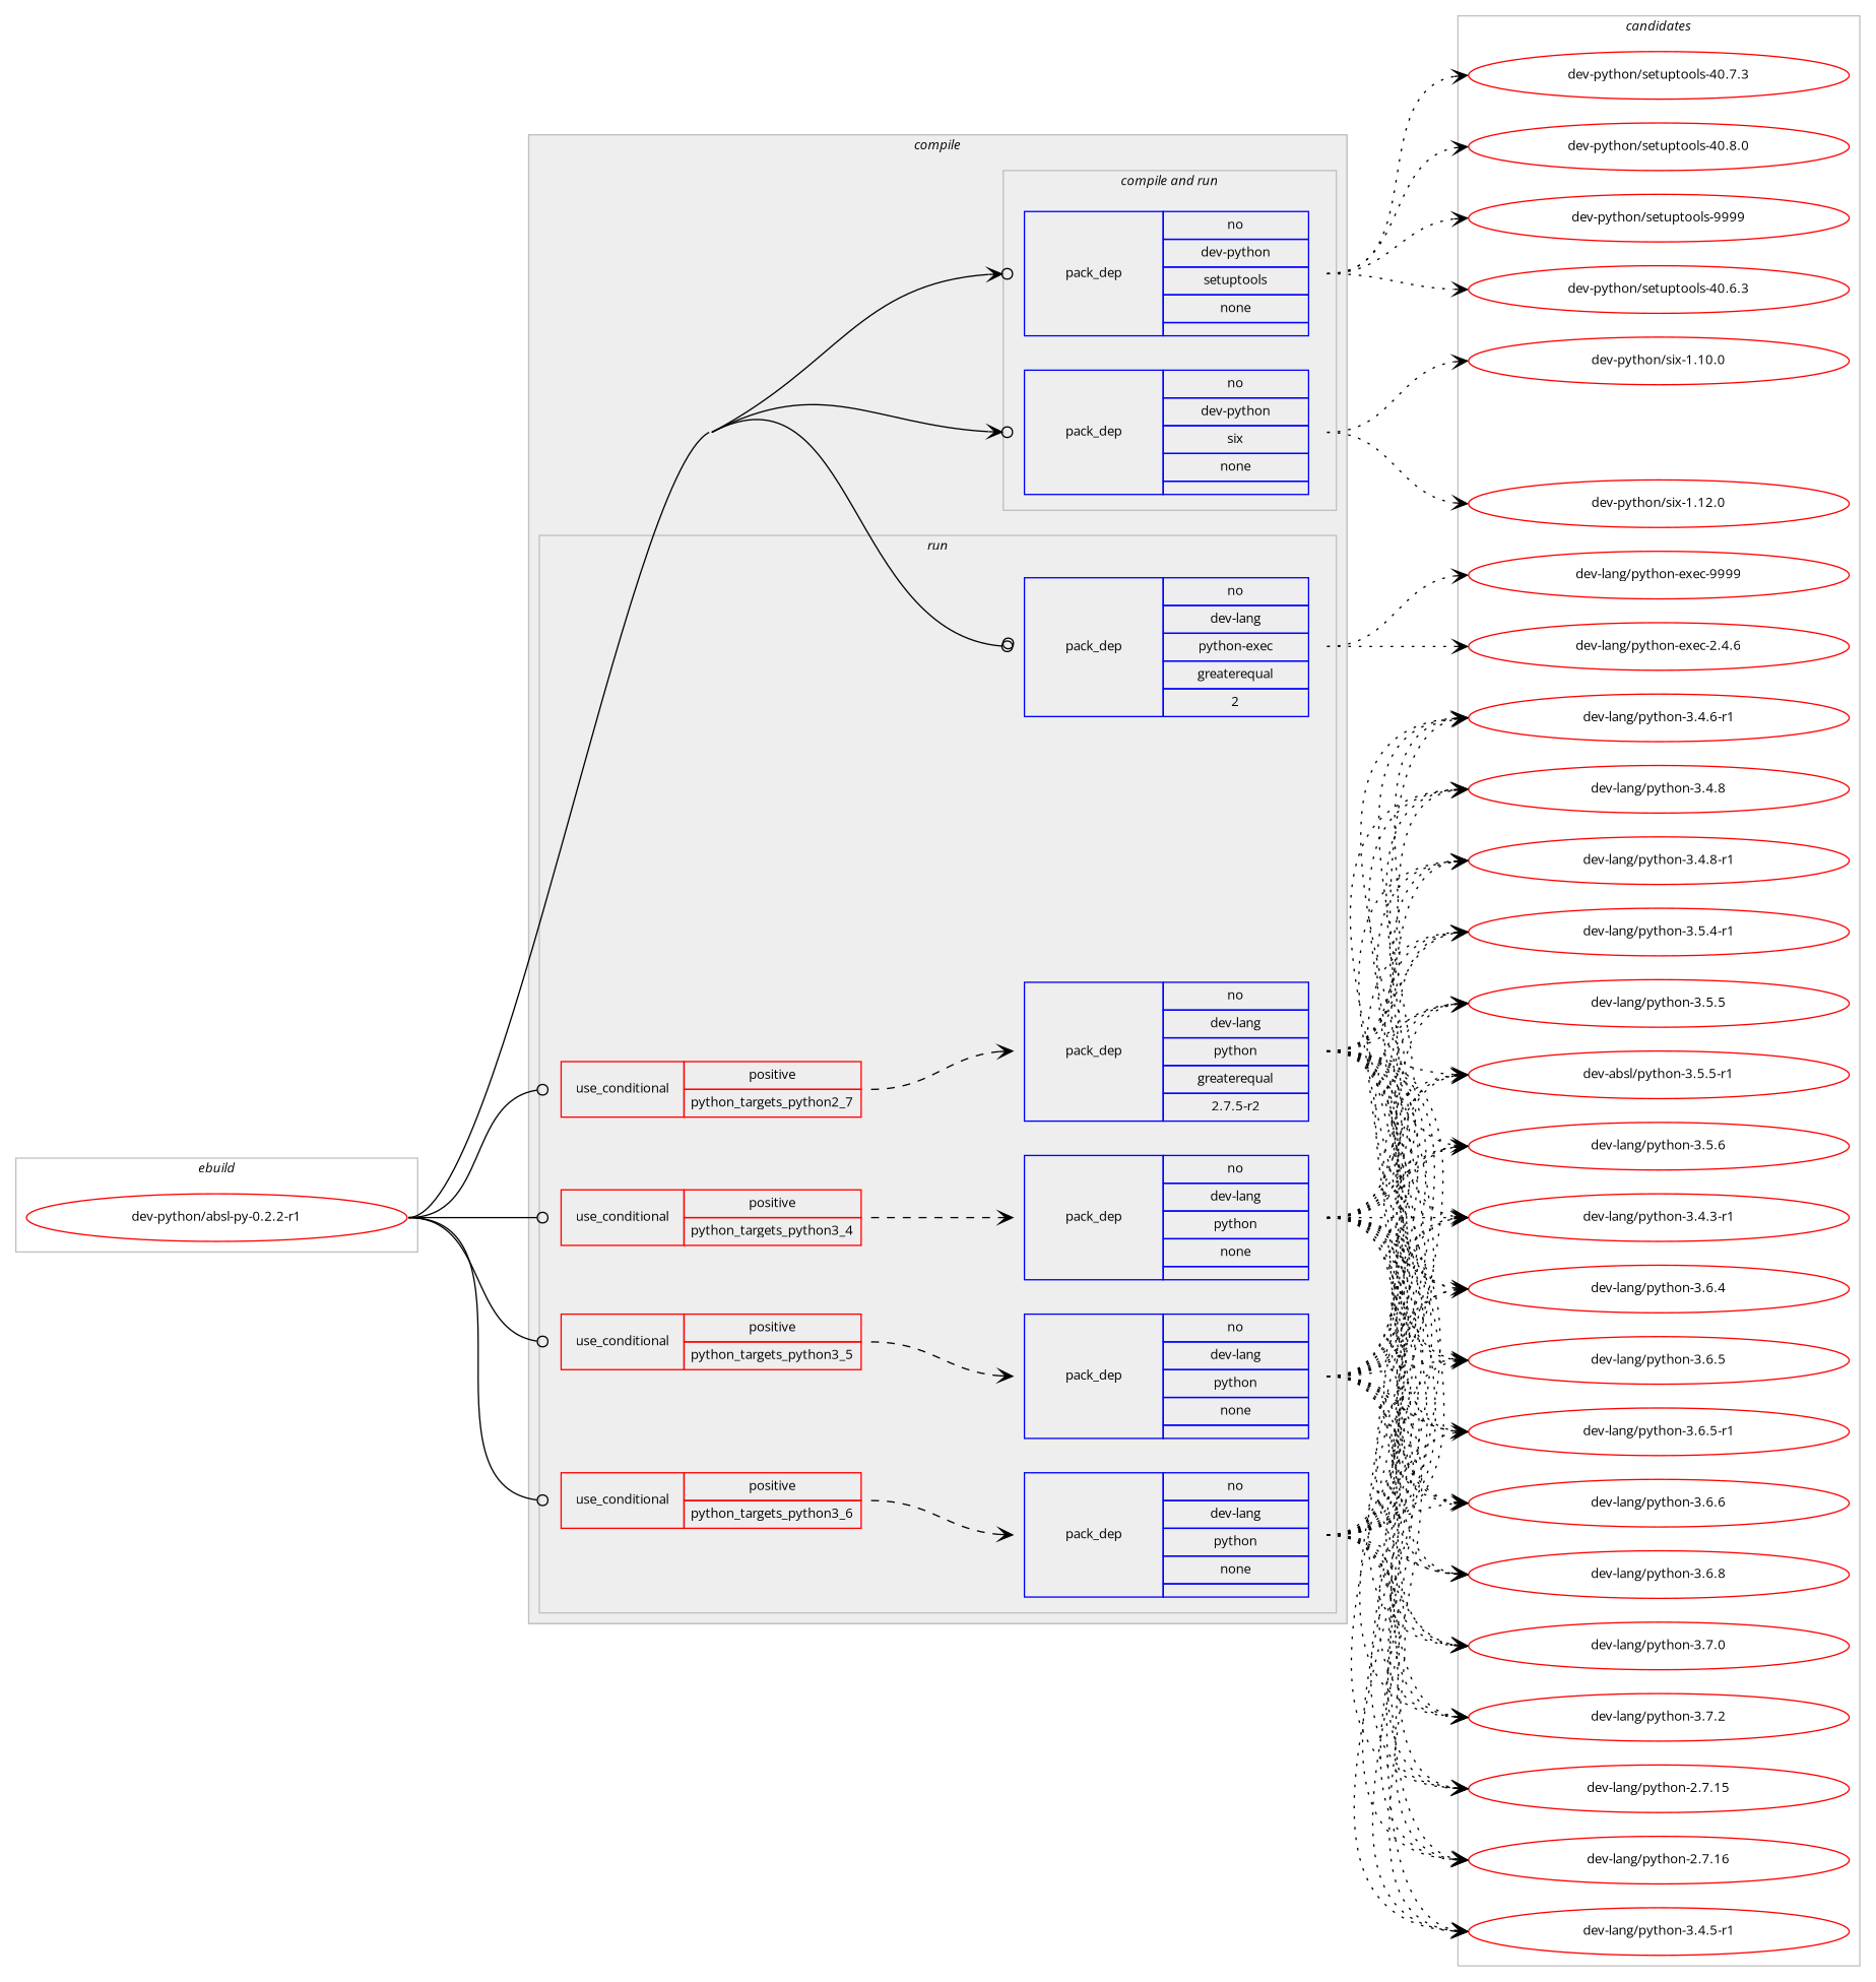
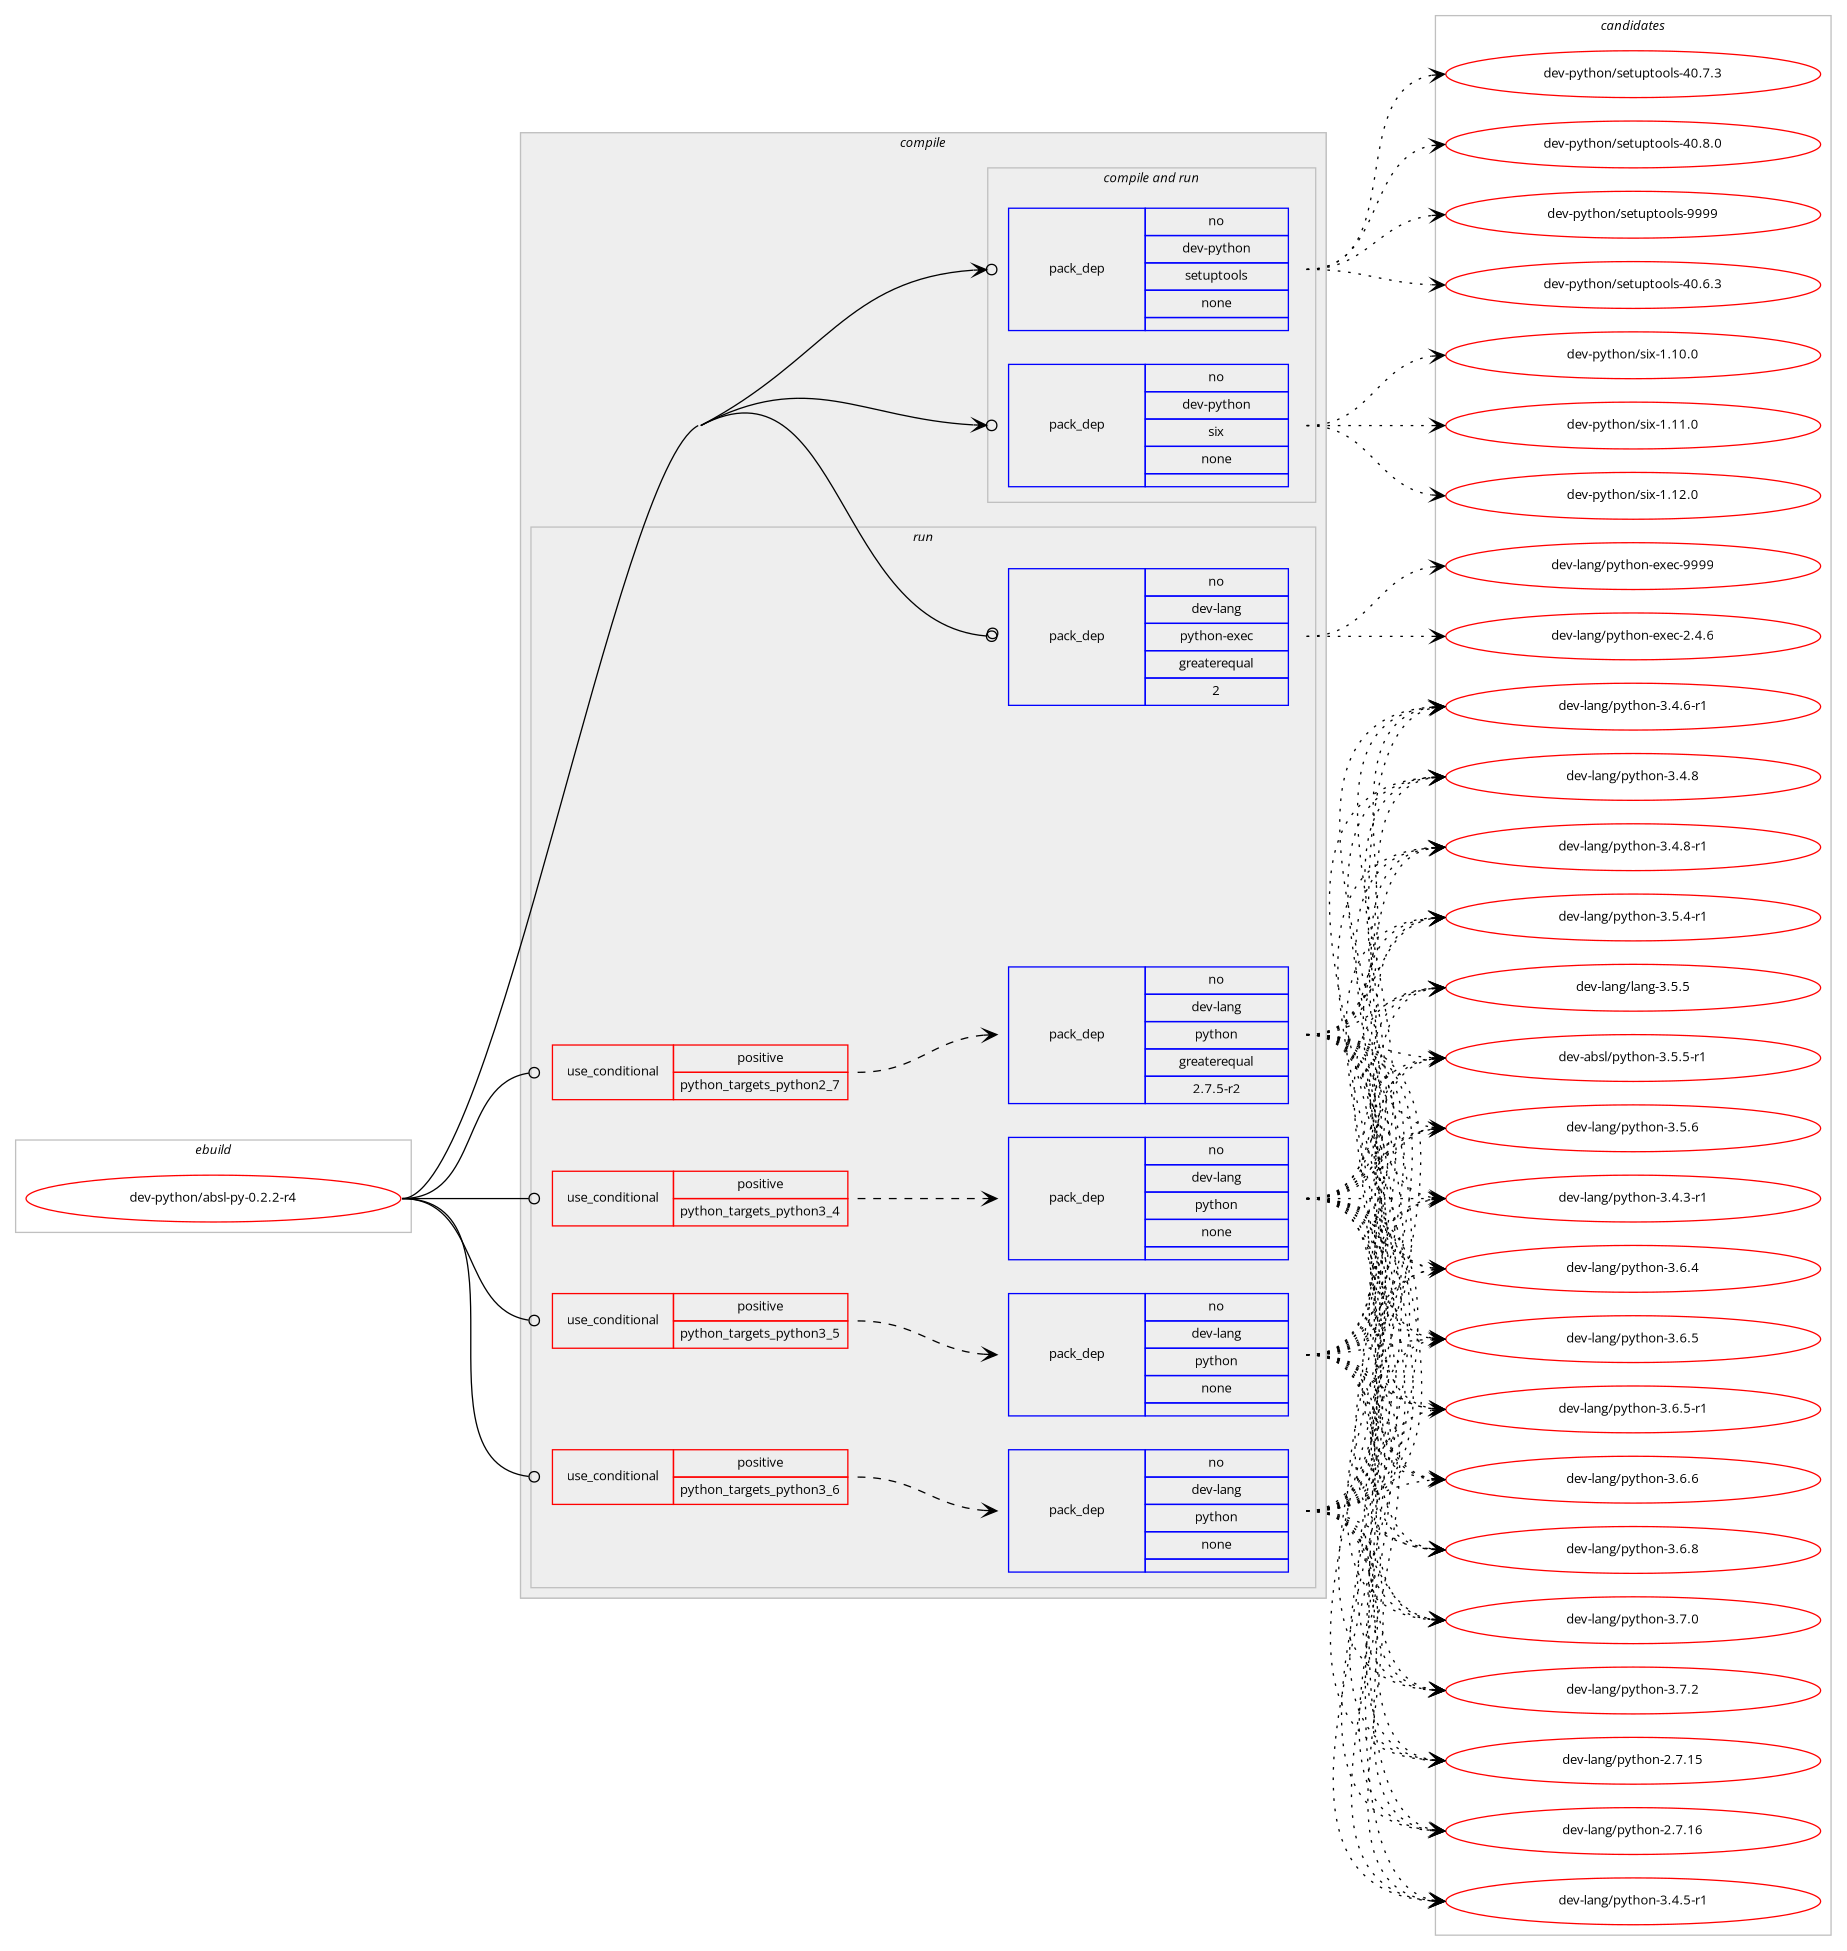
  digraph {
    compound=true
    concentrate=true
    fontname="Open Sans"
    fontsize=10
    newrank=true
    rankdir=LR
    ranksep=1.5
    node [color=red fontname="Open Sans" fontsize=10]
    edge [arrowhead=vee fontname="Open Sans" headport=w style=dotted tailport=e weight=100]
-   n1 [label="dev-python/absl-py-0.2.2-r1" width=4]
+   n1 [label="dev-python/absl-py-0.2.2-r4" width=4]
    n2 [color=blue label=<<TABLE BORDER="0" CELLBORDER="1" CELLSPACING="0" CELLPADDING="4" WIDTH="220"><TR><TD ROWSPAN="6" CELLPADDING="30">pack_dep</TD></TR><TR><TD WIDTH="110">no</TD></TR><TR><TD>dev-python</TD></TR><TR><TD>setuptools</TD></TR><TR><TD>none</TD></TR><TR><TD></TD></TR></TABLE>> shape=none]
    n3 [color=blue label=<<TABLE BORDER="0" CELLBORDER="1" CELLSPACING="0" CELLPADDING="4" WIDTH="220"><TR><TD ROWSPAN="6" CELLPADDING="30">pack_dep</TD></TR><TR><TD WIDTH="110">no</TD></TR><TR><TD>dev-python</TD></TR><TR><TD>six</TD></TR><TR><TD>none</TD></TR><TR><TD></TD></TR></TABLE>> shape=none]
    n4 [color=blue label=<<TABLE BORDER="0" CELLBORDER="1" CELLSPACING="0" CELLPADDING="4" WIDTH="220"><TR><TD ROWSPAN="6" CELLPADDING="30">pack_dep</TD></TR><TR><TD WIDTH="110">no</TD></TR><TR><TD>dev-lang</TD></TR><TR><TD>python-exec</TD></TR><TR><TD>greaterequal</TD></TR><TR><TD>2</TD></TR></TABLE>> shape=none]
    n5 [color=blue label=<<TABLE BORDER="0" CELLBORDER="1" CELLSPACING="0" CELLPADDING="4" WIDTH="220"><TR><TD ROWSPAN="6" CELLPADDING="30">pack_dep</TD></TR><TR><TD WIDTH="110">no</TD></TR><TR><TD>dev-lang</TD></TR><TR><TD>python</TD></TR><TR><TD>greaterequal</TD></TR><TR><TD>2.7.5-r2</TD></TR></TABLE>> shape=none]
    n6 [label=<<TABLE BORDER="0" CELLBORDER="1" CELLSPACING="0" CELLPADDING="4"><TR><TD ROWSPAN="3" CELLPADDING="10">use_conditional</TD></TR><TR><TD>positive</TD></TR><TR><TD>python_targets_python2_7</TD></TR></TABLE>> shape=none]
    n7 [color=blue label=<<TABLE BORDER="0" CELLBORDER="1" CELLSPACING="0" CELLPADDING="4" WIDTH="220"><TR><TD ROWSPAN="6" CELLPADDING="30">pack_dep</TD></TR><TR><TD WIDTH="110">no</TD></TR><TR><TD>dev-lang</TD></TR><TR><TD>python</TD></TR><TR><TD>none</TD></TR><TR><TD></TD></TR></TABLE>> shape=none]
    n8 [label=<<TABLE BORDER="0" CELLBORDER="1" CELLSPACING="0" CELLPADDING="4"><TR><TD ROWSPAN="3" CELLPADDING="10">use_conditional</TD></TR><TR><TD>positive</TD></TR><TR><TD>python_targets_python3_4</TD></TR></TABLE>> shape=none]
    n9 [color=blue label=<<TABLE BORDER="0" CELLBORDER="1" CELLSPACING="0" CELLPADDING="4" WIDTH="220"><TR><TD ROWSPAN="6" CELLPADDING="30">pack_dep</TD></TR><TR><TD WIDTH="110">no</TD></TR><TR><TD>dev-lang</TD></TR><TR><TD>python</TD></TR><TR><TD>none</TD></TR><TR><TD></TD></TR></TABLE>> shape=none]
    n10 [label=<<TABLE BORDER="0" CELLBORDER="1" CELLSPACING="0" CELLPADDING="4"><TR><TD ROWSPAN="3" CELLPADDING="10">use_conditional</TD></TR><TR><TD>positive</TD></TR><TR><TD>python_targets_python3_5</TD></TR></TABLE>> shape=none]
    n11 [color=blue label=<<TABLE BORDER="0" CELLBORDER="1" CELLSPACING="0" CELLPADDING="4" WIDTH="220"><TR><TD ROWSPAN="6" CELLPADDING="30">pack_dep</TD></TR><TR><TD WIDTH="110">no</TD></TR><TR><TD>dev-lang</TD></TR><TR><TD>python</TD></TR><TR><TD>none</TD></TR><TR><TD></TD></TR></TABLE>> shape=none]
    n12 [label=<<TABLE BORDER="0" CELLBORDER="1" CELLSPACING="0" CELLPADDING="4"><TR><TD ROWSPAN="3" CELLPADDING="10">use_conditional</TD></TR><TR><TD>positive</TD></TR><TR><TD>python_targets_python3_6</TD></TR></TABLE>> shape=none]
    n13 [label="dev-python/setuptools-40.6.3" width=4]
    n14 [label="dev-python/setuptools-40.7.3" width=4]
    n15 [label="dev-python/setuptools-40.8.0" width=4]
    n16 [label="dev-python/setuptools-9999" width=4]
    n17 [label="dev-python/six-1.10.0" width=4]
+   n18 [label="dev-python/six-1.11.0" width=4]
    n19 [label="dev-python/six-1.12.0" width=4]
    n20 [label="dev-lang/python-2.7.15" width=4]
    n21 [label="dev-lang/python-2.7.16" width=4]
    n22 [label="dev-lang/python-3.4.5-r1" width=4]
    n23 [label="dev-lang/python-3.4.6-r1" width=4]
    n24 [label="dev-lang/python-3.4.8" width=4]
    n25 [label="dev-lang/python-3.4.8-r1" width=4]
    n26 [label="dev-lang/python-3.5.4-r1" width=4]
-   n27 [label="dev-lang/python-3.5.5" width=4]
+   n27 [label="dev-lang/lang-3.5.5" width=4]
    n28 [label="dev-absl/python-3.5.5-r1" width=4]
    n29 [label="dev-lang/python-3.5.6" width=4]
    n30 [label="dev-lang/python-3.4.3-r1" width=4]
    n31 [label="dev-lang/python-3.6.4" width=4]
    n32 [label="dev-lang/python-3.6.5" width=4]
    n33 [label="dev-lang/python-3.6.5-r1" width=4]
    n34 [label="dev-lang/python-3.6.6" width=4]
    n35 [label="dev-lang/python-3.6.8" width=4]
    n36 [label="dev-lang/python-3.7.0" width=4]
    n37 [label="dev-lang/python-3.7.2" width=4]
    n38 [label="dev-lang/python-exec-2.4.6" width=4]
    n39 [label="dev-lang/python-exec-9999" width=4]
    subgraph cluster_1 {
      color=gray
      label=<<i>ebuild</i>>
      rank=same
      n1
    }
    subgraph cluster_2 {
      color=gray
      label=<<i>dependencies</i>>
      subgraph cluster_3 {
        color=gray
        fillcolor="#eeeeee"
        label=<<i>compile</i>>
        style=filled
      }
      subgraph cluster_4 {
        color=gray
        fillcolor="#eeeeee"
        label=<<i>compile and run</i>>
        style=filled
        subgraph sub_5 {
          color=gray
          fillcolor="#eeeeee"
          label=<<i>compile and run</i>>
          style=filled
          n2
        }
        subgraph sub_6 {
          color=gray
          fillcolor="#eeeeee"
          label=<<i>compile and run</i>>
          style=filled
          n3
        }
      }
      subgraph cluster_7 {
        color=gray
        fillcolor="#eeeeee"
        label=<<i>run</i>>
        style=filled
        subgraph sub_8 {
          color=gray
          fillcolor="#eeeeee"
          label=<<i>run</i>>
          style=filled
          n4
        }
        subgraph sub_9 {
          color=gray
          fillcolor="#eeeeee"
          label=<<i>run</i>>
          style=filled
          n6
          subgraph sub_10 {
            color=gray
            fillcolor="#eeeeee"
            label=<<i>run</i>>
            style=filled
            n5
          }
        }
        subgraph sub_11 {
          color=gray
          fillcolor="#eeeeee"
          label=<<i>run</i>>
          style=filled
          n8
          subgraph sub_12 {
            color=gray
            fillcolor="#eeeeee"
            label=<<i>run</i>>
            style=filled
            n7
          }
        }
        subgraph sub_13 {
          color=gray
          fillcolor="#eeeeee"
          label=<<i>run</i>>
          style=filled
          n10
          subgraph sub_14 {
            color=gray
            fillcolor="#eeeeee"
            label=<<i>run</i>>
            style=filled
            n9
          }
        }
        subgraph sub_15 {
          color=gray
          fillcolor="#eeeeee"
          label=<<i>run</i>>
          style=filled
          n12
          subgraph sub_16 {
            color=gray
            fillcolor="#eeeeee"
            label=<<i>run</i>>
            style=filled
            n11
          }
        }
      }
    }
    subgraph cluster_17 {
      color=gray
      label=<<i>candidates</i>>
      rank=same
      subgraph sub_18 {
        color=black
        label=<<i>candidates</i>>
        nodesep=1
        rank=same
        n13
        n14
        n15
        n16
      }
      subgraph sub_19 {
        color=black
        label=<<i>candidates</i>>
        nodesep=1
        rank=same
        n17
+       n18
        n19
      }
      subgraph sub_20 {
        color=black
        label=<<i>candidates</i>>
        nodesep=1
        rank=same
        n20
        n21
        n22
        n23
        n24
        n25
        n26
        n27
        n28
        n29
        n30
        n31
        n32
        n33
        n34
        n35
        n36
        n37
      }
      subgraph sub_21 {
        color=black
        label=<<i>candidates</i>>
        nodesep=1
        rank=same
        n20
        n21
        n22
        n23
        n24
        n25
        n26
        n27
        n28
        n29
        n30
        n31
        n32
        n33
        n34
        n35
        n36
        n37
      }
      subgraph sub_22 {
        color=black
        label=<<i>candidates</i>>
        nodesep=1
        rank=same
        n20
        n21
        n22
        n23
        n24
        n25
        n26
        n27
        n28
        n29
        n30
        n31
        n32
        n33
        n34
        n35
        n36
        n37
      }
      subgraph sub_23 {
        color=black
        label=<<i>candidates</i>>
        nodesep=1
        rank=same
        n20
        n21
        n22
        n23
        n24
        n25
        n26
        n27
        n28
        n29
        n30
        n31
        n32
        n33
        n34
        n35
        n36
        n37
      }
      subgraph sub_24 {
        color=black
        label=<<i>candidates</i>>
        nodesep=1
        rank=same
        n38
        n39
      }
    }
    n1 -> n2 [arrowhead=odotvee style=solid weight=20]
    n1 -> n3 [arrowhead=odotvee style=solid weight=20]
    n1 -> n4 [arrowhead=odot style=solid weight=20]
    n1 -> n6 [arrowhead=odot style=solid weight=20]
    n1 -> n8 [arrowhead=odot style=solid weight=20]
    n1 -> n10 [arrowhead=odot style=solid weight=20]
    n1 -> n12 [arrowhead=odot style=solid weight=20]
    n2 -> n13
    n2 -> n14
    n2 -> n15
    n2 -> n16
    n3 -> n17
+   n3 -> n18
    n3 -> n19
    n4 -> n38
    n4 -> n39
    n5 -> n20
    n5 -> n21
    n5 -> n22
    n5 -> n23
    n5 -> n24
    n5 -> n25
    n5 -> n26
    n5 -> n27
    n5 -> n28
    n5 -> n29
    n5 -> n30
    n5 -> n31
    n5 -> n32
    n5 -> n33
    n5 -> n34
    n5 -> n35
    n5 -> n36
    n5 -> n37
    n6 -> n5 [style=dashed weight=20]
    n7 -> n20
    n7 -> n21
    n7 -> n22
    n7 -> n23
    n7 -> n24
    n7 -> n25
    n7 -> n26
    n7 -> n27
    n7 -> n28
    n7 -> n29
    n7 -> n30
    n7 -> n31
    n7 -> n32
    n7 -> n33
    n7 -> n34
    n7 -> n35
    n7 -> n36
    n7 -> n37
    n8 -> n7 [style=dashed weight=20]
    n9 -> n20
    n9 -> n21
    n9 -> n22
    n9 -> n23
    n9 -> n24
    n9 -> n25
    n9 -> n26
    n9 -> n27
    n9 -> n28
    n9 -> n29
    n9 -> n30
    n9 -> n31
    n9 -> n32
    n9 -> n33
    n9 -> n34
    n9 -> n35
    n9 -> n36
    n9 -> n37
    n10 -> n9 [style=dashed weight=20]
    n11 -> n20
    n11 -> n21
    n11 -> n22
    n11 -> n23
    n11 -> n24
    n11 -> n25
    n11 -> n26
    n11 -> n27
    n11 -> n28
    n11 -> n29
    n11 -> n30
    n11 -> n31
    n11 -> n32
    n11 -> n33
    n11 -> n34
    n11 -> n35
    n11 -> n36
    n11 -> n37
    n12 -> n11 [style=dashed weight=20]
  }
